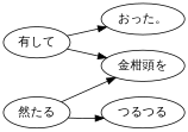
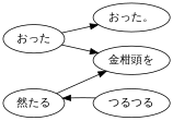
  digraph {
    fontname=Montserrat
    rankdir=LR
    node [fontname=Montserrat]
    edge [fontname=Montserrat]
    n1 [label="おった。"]
    n2 [label="つるつる"]
    n3 [label="然たる"]
    n4 [label="金柑頭を"]
-   n5 [label="有して"]
-   n3 -> n2
+   n5 [label="おった"]
+   n2 -> n3
    n3 -> n4
    n5 -> n1
    n5 -> n4
  }
